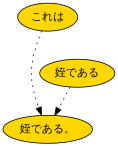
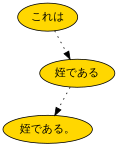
  digraph {
    fontname="IBM Plex Mono"
    node [fillcolor=gold fontname="IBM Plex Mono" style=filled]
    edge [fontname="IBM Plex Mono" style=dotted]
    n1 [label="これは"]
    n2 [label="姪である。"]
    n3 [label="姪である"]
-   n1 -> n2
+   n1 -> n3
    n3 -> n2
  }
